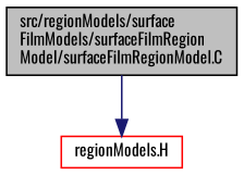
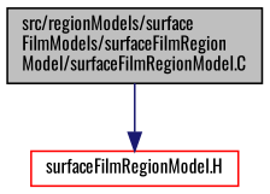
  digraph {
    fontname=Oswald
    node [fontname=Oswald fontsize=10 shape=record]
    n1 [color=black fillcolor=grey75 fontcolor=black height=0.2 label="src/regionModels/surface\lFilmModels/surfaceFilmRegion\lModel/surfaceFilmRegionModel.C" style=filled width=0.4]
-   n2 [color=red height=0.2 label="regionModels.H" width=0.4]
+   n2 [color=red height=0.2 label="surfaceFilmRegionModel.H" width=0.4]
    n1 -> n2 [color=midnightblue fontname=Oswald fontsize=10 labelfontname=Helvetica labelfontsize=10 style=solid]
  }
